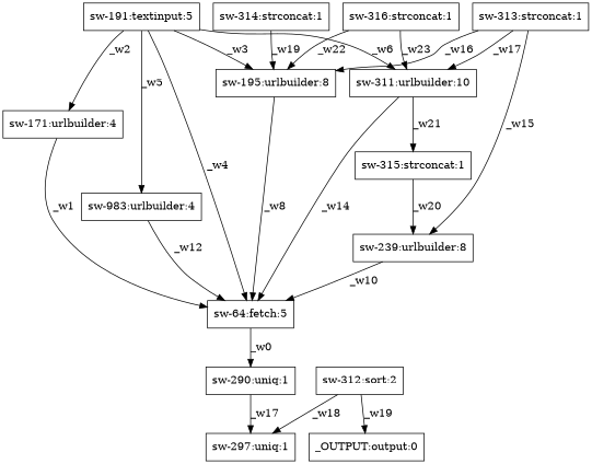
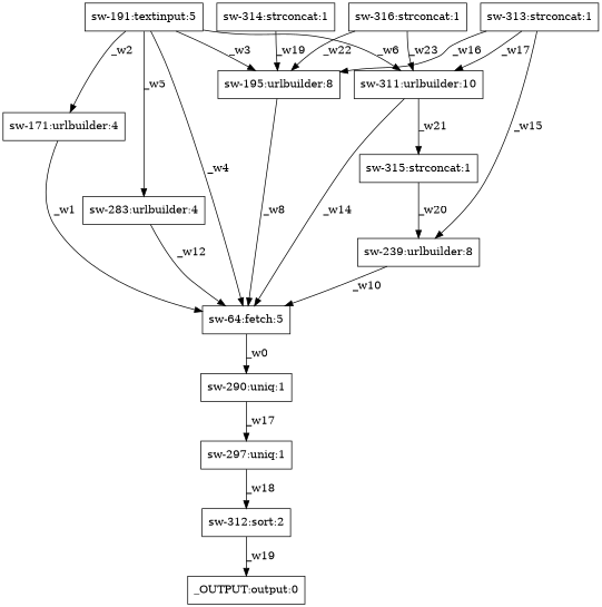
  digraph {
    node [shape=box]
    n1 [label="sw-314:strconcat:1"]
    n2 [label="sw-195:urlbuilder:8"]
    n3 [label="sw-239:urlbuilder:8"]
    n4 [label="sw-64:fetch:5"]
    n5 [label="sw-171:urlbuilder:4"]
    n6 [label="sw-290:uniq:1"]
    n7 [label="sw-297:uniq:1"]
    n8 [label="_OUTPUT:output:0"]
-   n9 [label="sw-983:urlbuilder:4"]
+   n9 [label="sw-283:urlbuilder:4"]
    n10 [label="sw-315:strconcat:1"]
    n11 [label="sw-311:urlbuilder:10"]
    n12 [label="sw-191:textinput:5"]
    n13 [label="sw-312:sort:2"]
    n14 [label="sw-316:strconcat:1"]
    n15 [label="sw-313:strconcat:1"]
    n1 -> n2 [label=_w19]
    n2 -> n4 [label=_w8]
    n3 -> n4 [label=_w10]
    n4 -> n6 [label=_w0]
    n5 -> n4 [label=_w1]
    n6 -> n7 [label=_w17]
-   n13 -> n7 [label=_w18]
+   n7 -> n13 [label=_w18]
    n9 -> n4 [label=_w12]
    n10 -> n3 [label=_w20]
    n11 -> n4 [label=_w14]
    n11 -> n10 [label=_w21]
    n12 -> n2 [label=_w3]
    n12 -> n4 [label=_w4]
    n12 -> n5 [label=_w2]
    n12 -> n9 [label=_w5]
    n12 -> n11 [label=_w6]
    n13 -> n8 [label=_w19]
    n14 -> n2 [label=_w22]
    n14 -> n11 [label=_w23]
    n15 -> n2 [label=_w16]
    n15 -> n3 [label=_w15]
    n15 -> n11 [label=_w17]
  }
